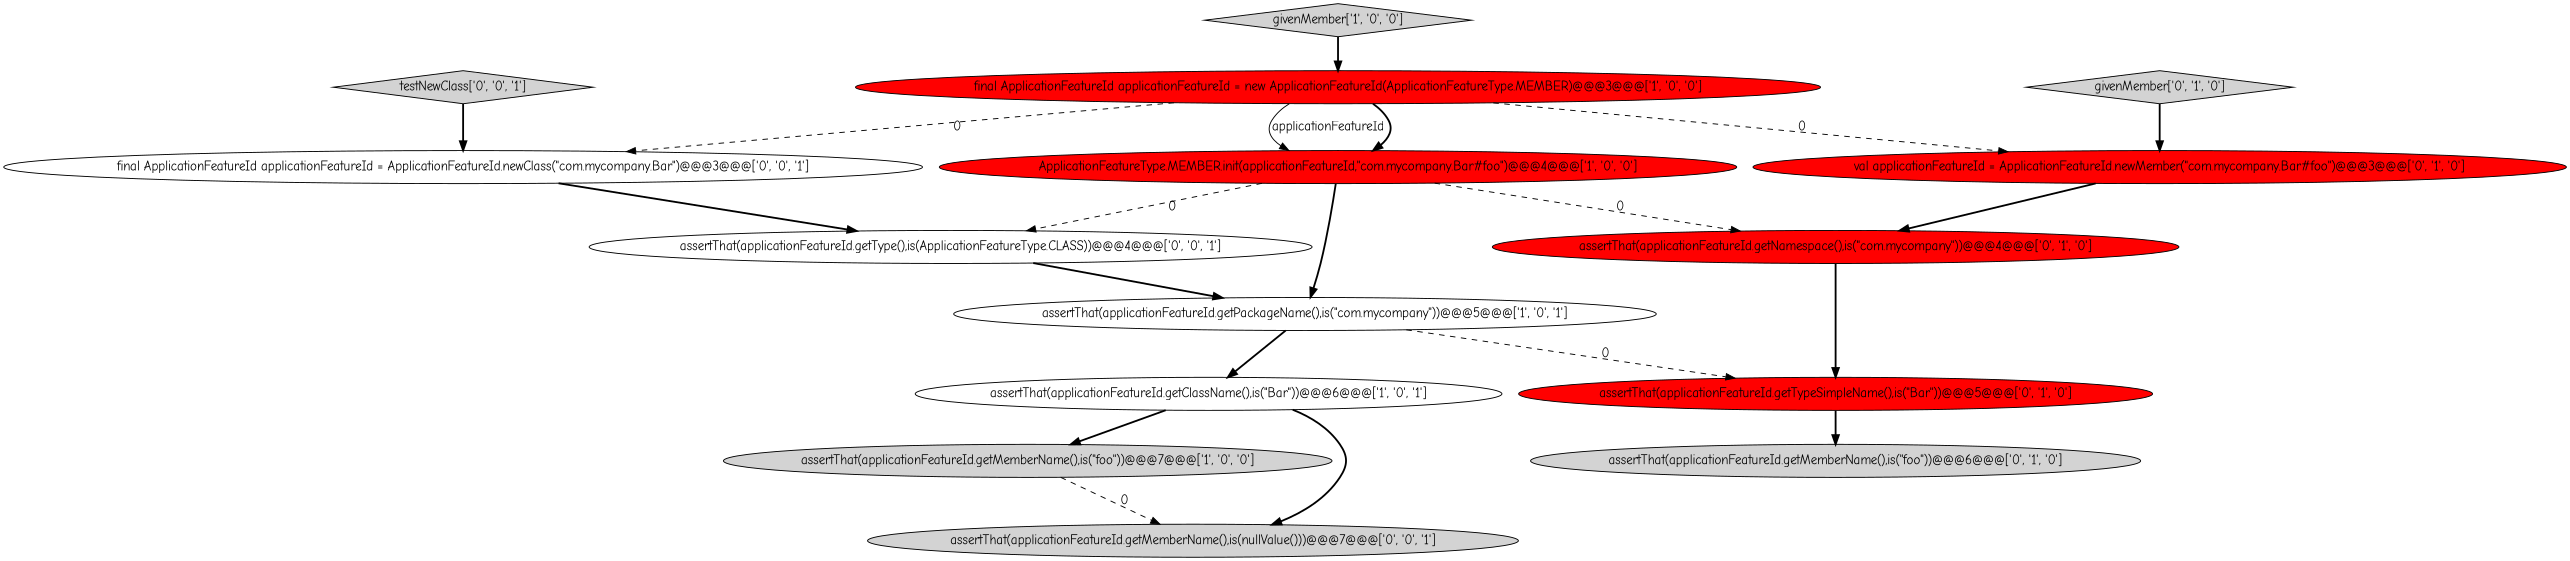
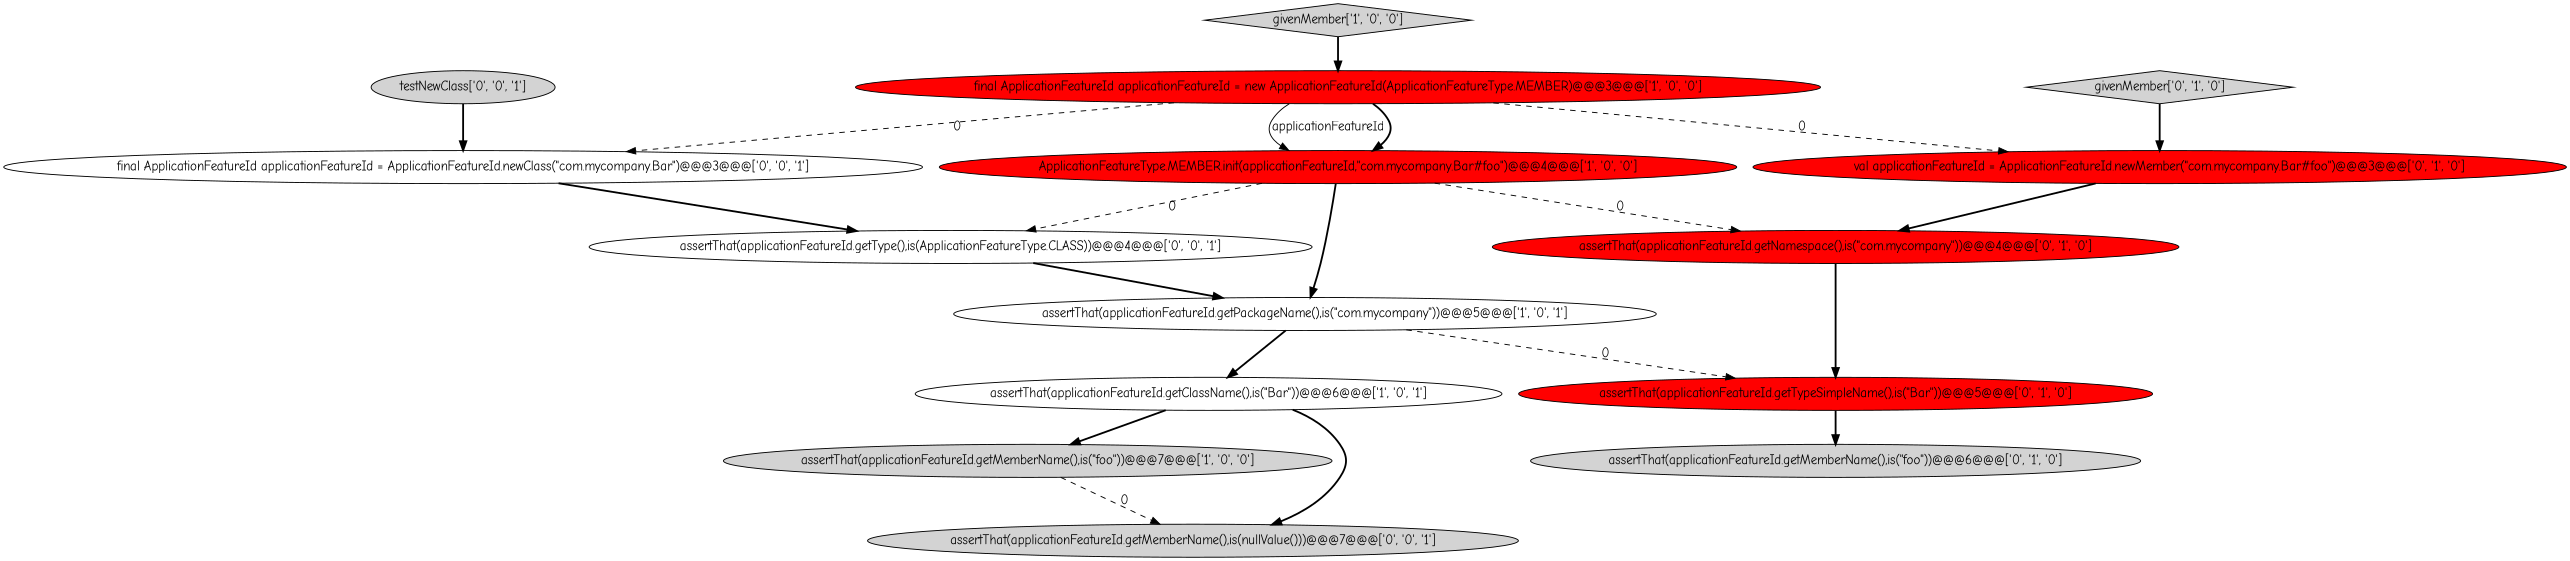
  digraph {
    fontname="Comic Neue"
    node [fillcolor=lightgray shape=ellipse style=filled fontname="Comic Neue"]
    edge [style=bold fontname="Comic Neue"]
    n1 [fillcolor=red label="ApplicationFeatureType.MEMBER.init(applicationFeatureId,\"com.mycompany.Bar#foo\")@@@4@@@['1', '0', '0']"]
    n2 [fillcolor=white label="assertThat(applicationFeatureId.getType(),is(ApplicationFeatureType.CLASS))@@@4@@@['0', '0', '1']"]
    n3 [fillcolor=red label="assertThat(applicationFeatureId.getNamespace(),is(\"com.mycompany\"))@@@4@@@['0', '1', '0']"]
    n4 [fillcolor=white label="assertThat(applicationFeatureId.getPackageName(),is(\"com.mycompany\"))@@@5@@@['1', '0', '1']"]
    n5 [label="givenMember['1', '0', '0']" shape=diamond]
    n6 [fillcolor=red label="final ApplicationFeatureId applicationFeatureId = new ApplicationFeatureId(ApplicationFeatureType.MEMBER)@@@3@@@['1', '0', '0']"]
    n7 [label="assertThat(applicationFeatureId.getMemberName(),is(\"foo\"))@@@7@@@['1', '0', '0']"]
    n8 [label="assertThat(applicationFeatureId.getMemberName(),is(nullValue()))@@@7@@@['0', '0', '1']"]
    n9 [fillcolor=red label="assertThat(applicationFeatureId.getTypeSimpleName(),is(\"Bar\"))@@@5@@@['0', '1', '0']"]
    n10 [label="assertThat(applicationFeatureId.getMemberName(),is(\"foo\"))@@@6@@@['0', '1', '0']"]
    n11 [fillcolor=white label="final ApplicationFeatureId applicationFeatureId = ApplicationFeatureId.newClass(\"com.mycompany.Bar\")@@@3@@@['0', '0', '1']"]
    n12 [fillcolor=red label="val applicationFeatureId = ApplicationFeatureId.newMember(\"com.mycompany.Bar#foo\")@@@3@@@['0', '1', '0']"]
    n13 [label="givenMember['0', '1', '0']" shape=diamond]
-   n14 [label="testNewClass['0', '0', '1']" shape=diamond]
+   n14 [label="testNewClass['0', '0', '1']"]
    n15 [fillcolor=white label="assertThat(applicationFeatureId.getClassName(),is(\"Bar\"))@@@6@@@['1', '0', '1']"]
    n1 -> n2 [label=0 style=dashed]
    n1 -> n3 [label=0 style=dashed]
    n1 -> n4
    n2 -> n4
    n3 -> n9
    n4 -> n9 [label=0 style=dashed]
    n4 -> n15
    n5 -> n6
    n6 -> n1
    n6 -> n1 [label=applicationFeatureId style=solid]
    n6 -> n11 [label=0 style=dashed]
    n6 -> n12 [label=0 style=dashed]
    n7 -> n8 [label=0 style=dashed]
    n9 -> n10
    n11 -> n2
    n12 -> n3
    n13 -> n12
    n14 -> n11
    n15 -> n7
    n15 -> n8
  }
